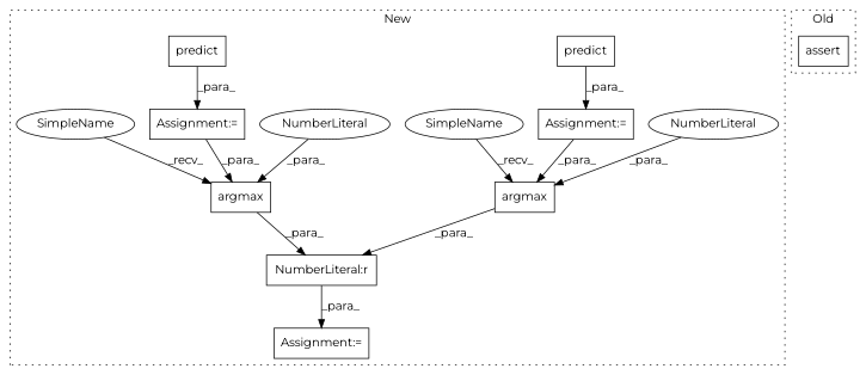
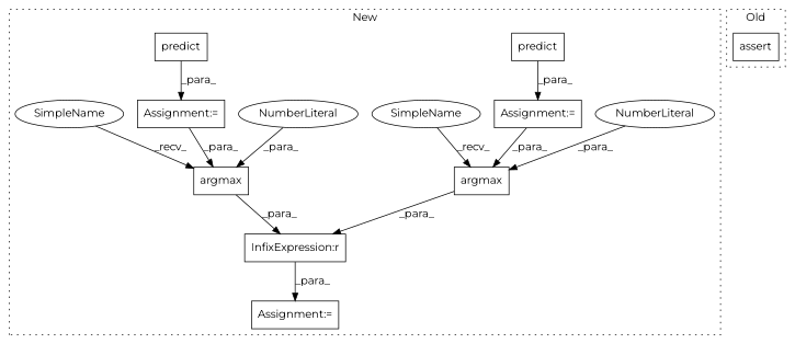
  digraph {
    fontname=Montserrat
    node [a=32 l=1 shape=box fontname=Montserrat]
    edge [fontname=Montserrat]
    n1 [l="7,1" label=argmax s="6090,6105"]
    n2 [a=7 label="Assignment:=" s=6115]
    n3 [a=34 label=NumberLiteral s=6104 shape=ellipse]
    n4 [l="7,1" label=argmax s="6055,6070"]
    n5 [a=34 label=NumberLiteral s=6069 shape=ellipse]
-   n6 [a=27 l=4 label="NumberLiteral:r" s=6133]
+   n6 [a=27 l=4 label="InfixExpression:r" s=6133]
    n7 [l="8,1" label=predict s="5929,5965"]
    n8 [a=7 label="Assignment:=" s=5978]
    n9 [l="8,1" label=predict s="5999,6035"]
    n10 [a=7 label="Assignment:=" s=5909]
    n11 [a=42 l=5 label=SimpleName s=6049 shape=ellipse]
    n12 [a=42 l=5 label=SimpleName s=6084 shape=ellipse]
    n13 [l="9,1" label=assert s="5974,6075"]
    subgraph cluster_1 {
      label=New
      style=dotted
      n1
      n2
      n3
      n4
      n5
      n6
      n7
      n8
      n9
      n10
      n11
      n12
    }
    subgraph cluster_2 {
      label=Old
      style=dotted
      n13
    }
    n1 -> n6 [label=_para_]
    n3 -> n1 [label=_para_]
    n4 -> n6 [label=_para_]
    n5 -> n4 [label=_para_]
    n6 -> n2 [label=_para_]
    n7 -> n10 [label=_para_]
    n8 -> n1 [label=_para_]
    n9 -> n8 [label=_para_]
    n10 -> n4 [label=_para_]
    n11 -> n4 [label=_recv_]
    n12 -> n1 [label=_recv_]
  }
